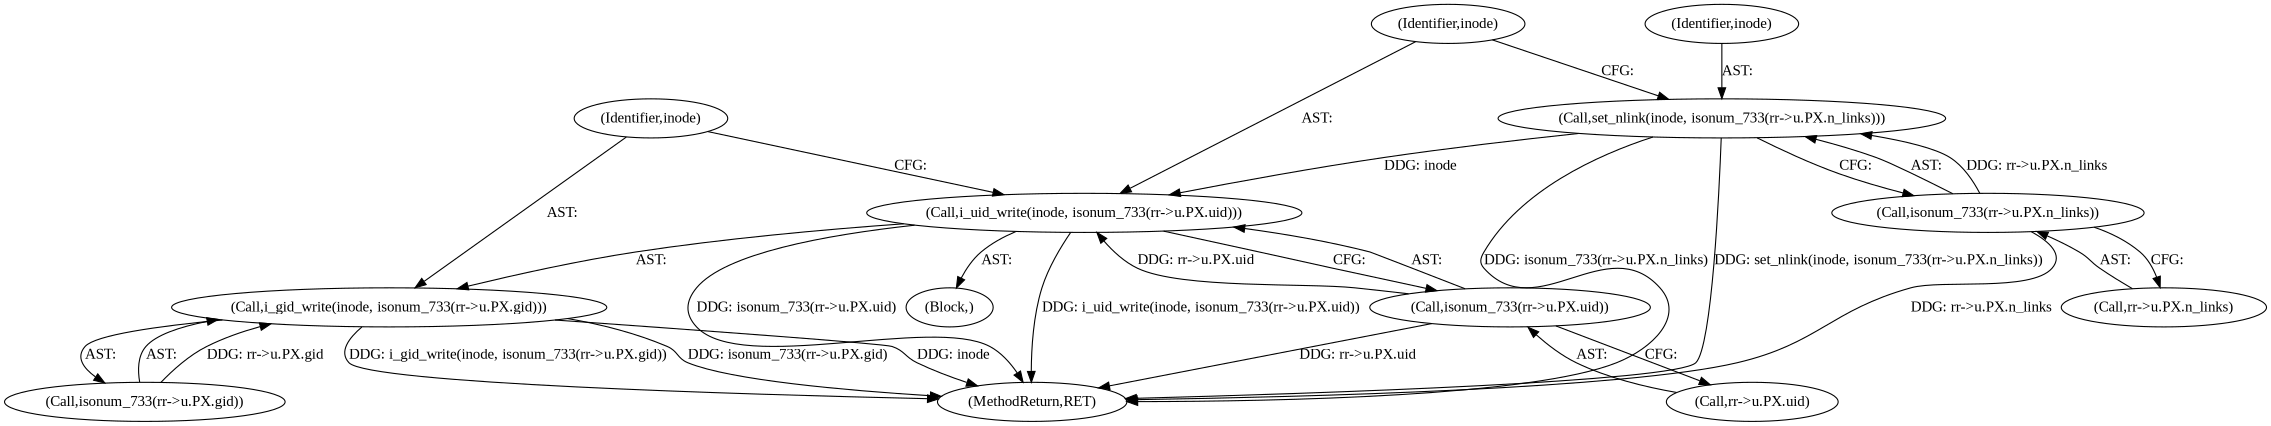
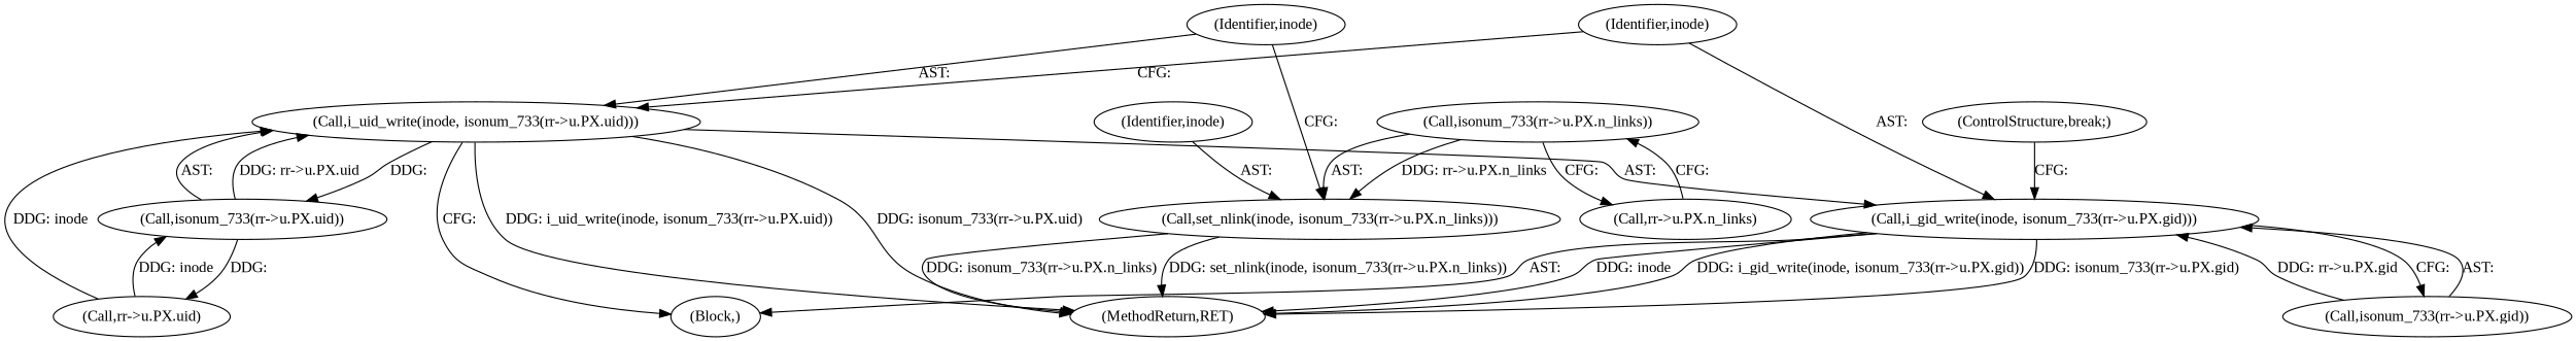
  digraph {
    fontname="Liberation Serif"
    node [fontname="Liberation Serif"]
    edge [fontname="Liberation Serif"]
    n1 [label="(Call,i_uid_write(inode, isonum_733(rr->u.PX.uid)))"]
    n2 [label="(Call,isonum_733(rr->u.PX.uid))"]
    n3 [label="(Call,i_gid_write(inode, isonum_733(rr->u.PX.gid)))"]
    n4 [label="(Block,)"]
    n5 [label="(MethodReturn,RET)"]
    n6 [label="(Call,rr->u.PX.uid)"]
    n7 [label="(Call,isonum_733(rr->u.PX.gid))"]
    n8 [label="(Call,set_nlink(inode, isonum_733(rr->u.PX.n_links)))"]
    n9 [label="(Call,isonum_733(rr->u.PX.n_links))"]
    n10 [label="(Call,rr->u.PX.n_links)"]
    n11 [label="(Identifier,inode)"]
+   n12 [label="(ControlStructure,break;)"]
    n13 [label="(Identifier,inode)"]
    n14 [label="(Identifier,inode)"]
-   n1 -> n2 [label="CFG: "]
+   n1 -> n2 [label="DDG: "]
    n1 -> n3 [label="AST: "]
-   n1 -> n4 [label="AST: "]
+   n1 -> n4 [label="CFG: "]
    n1 -> n5 [label="DDG: isonum_733(rr->u.PX.uid)"]
    n1 -> n5 [label="DDG: i_uid_write(inode, isonum_733(rr->u.PX.uid))"]
    n2 -> n1 [label="AST: "]
    n2 -> n1 [label="DDG: rr->u.PX.uid"]
-   n2 -> n5 [label="DDG: rr->u.PX.uid"]
-   n2 -> n6 [label="CFG: "]
+   n2 -> n6 [label="DDG: "]
+   n3 -> n4 [label="AST: "]
    n3 -> n5 [label="DDG: inode"]
    n3 -> n5 [label="DDG: i_gid_write(inode, isonum_733(rr->u.PX.gid))"]
    n3 -> n5 [label="DDG: isonum_733(rr->u.PX.gid)"]
-   n3 -> n7 [label="AST: "]
-   n6 -> n2 [label="AST: "]
+   n3 -> n7 [label="CFG: "]
+   n6 -> n2 [label="DDG: inode"]
    n7 -> n3 [label="AST: "]
    n7 -> n3 [label="DDG: rr->u.PX.gid"]
-   n8 -> n1 [label="DDG: inode"]
+   n6 -> n1 [label="DDG: inode"]
    n8 -> n5 [label="DDG: set_nlink(inode, isonum_733(rr->u.PX.n_links))"]
    n8 -> n5 [label="DDG: isonum_733(rr->u.PX.n_links)"]
-   n8 -> n9 [label="CFG: "]
-   n9 -> n5 [label="DDG: rr->u.PX.n_links"]
    n9 -> n8 [label="AST: "]
    n9 -> n8 [label="DDG: rr->u.PX.n_links"]
    n9 -> n10 [label="CFG: "]
-   n10 -> n9 [label="AST: "]
+   n10 -> n9 [label="CFG: "]
    n11 -> n8 [label="AST: "]
+   n12 -> n3 [label="CFG: "]
    n13 -> n1 [label="AST: "]
    n13 -> n8 [label="CFG: "]
    n14 -> n1 [label="CFG: "]
    n14 -> n3 [label="AST: "]
  }
